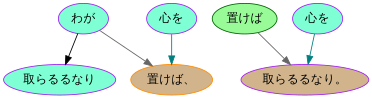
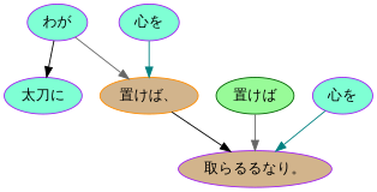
  digraph {
    node [color=purple fillcolor=aquamarine style=filled]
    edge [color=black]
    n1 [label="わが"]
-   n2 [label="取らるるなり"]
+   n2 [label="太刀に"]
    n3 [color=darkorange fillcolor=tan label="置けば、"]
    n4 [fillcolor=tan label="取らるるなり。"]
    n5 [label="心を"]
    n6 [color=darkgreen fillcolor=palegreen label="置けば"]
    n7 [label="心を"]
    n1 -> n2
    n1 -> n3 [color=gray40]
+   n3 -> n4
    n5 -> n3 [color=teal]
    n6 -> n4 [color=gray40]
    n7 -> n4 [color=teal]
  }
